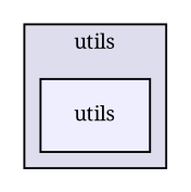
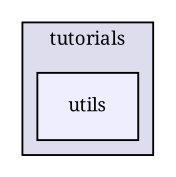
  digraph {
    compound=true
    fontname="Noto Serif"
    n1 [fillcolor="#eeeeff" fontname="Noto Serif" fontsize=10 label=utils pencolor=black shape=box style=filled]
    subgraph cluster_1 {
      bgcolor="#ddddee"
      fontsize=10
-     label=utils
+     label=tutorials
      pencolor=black
      n1
    }
  }
